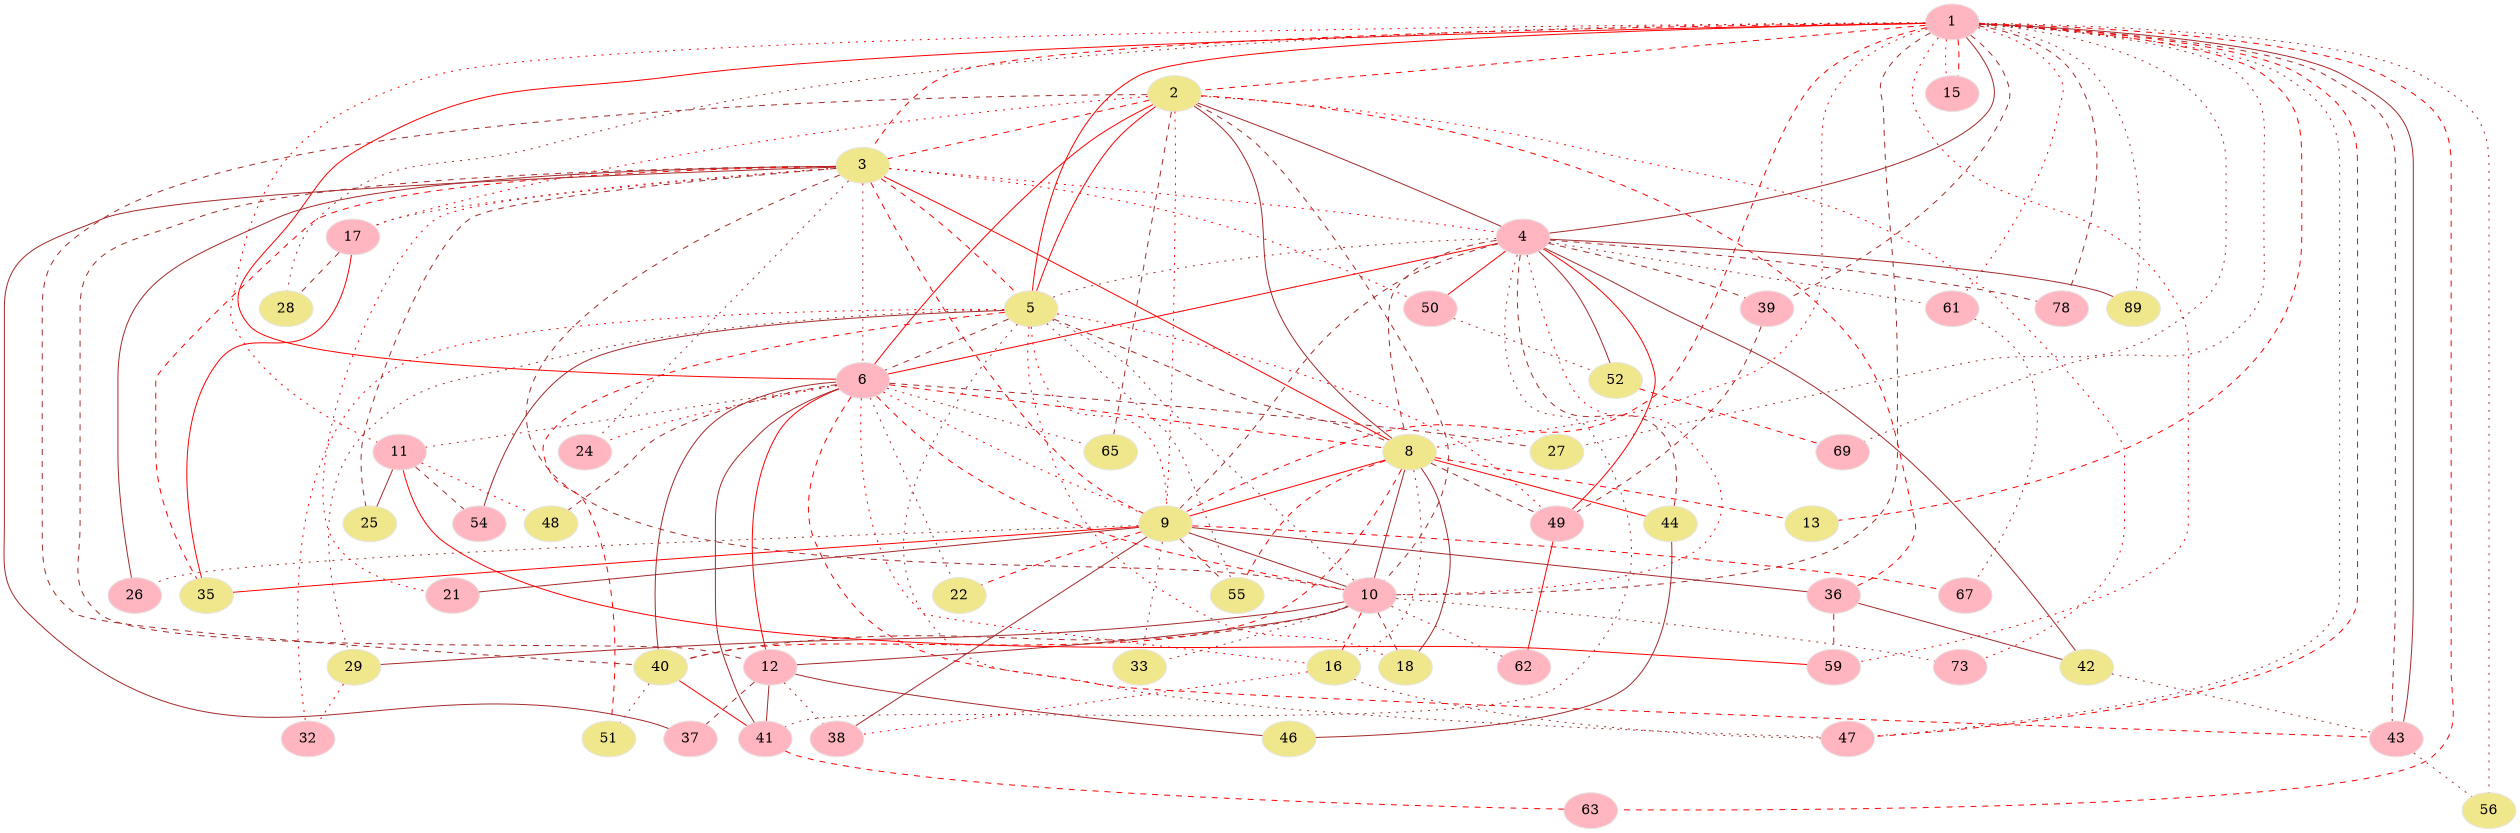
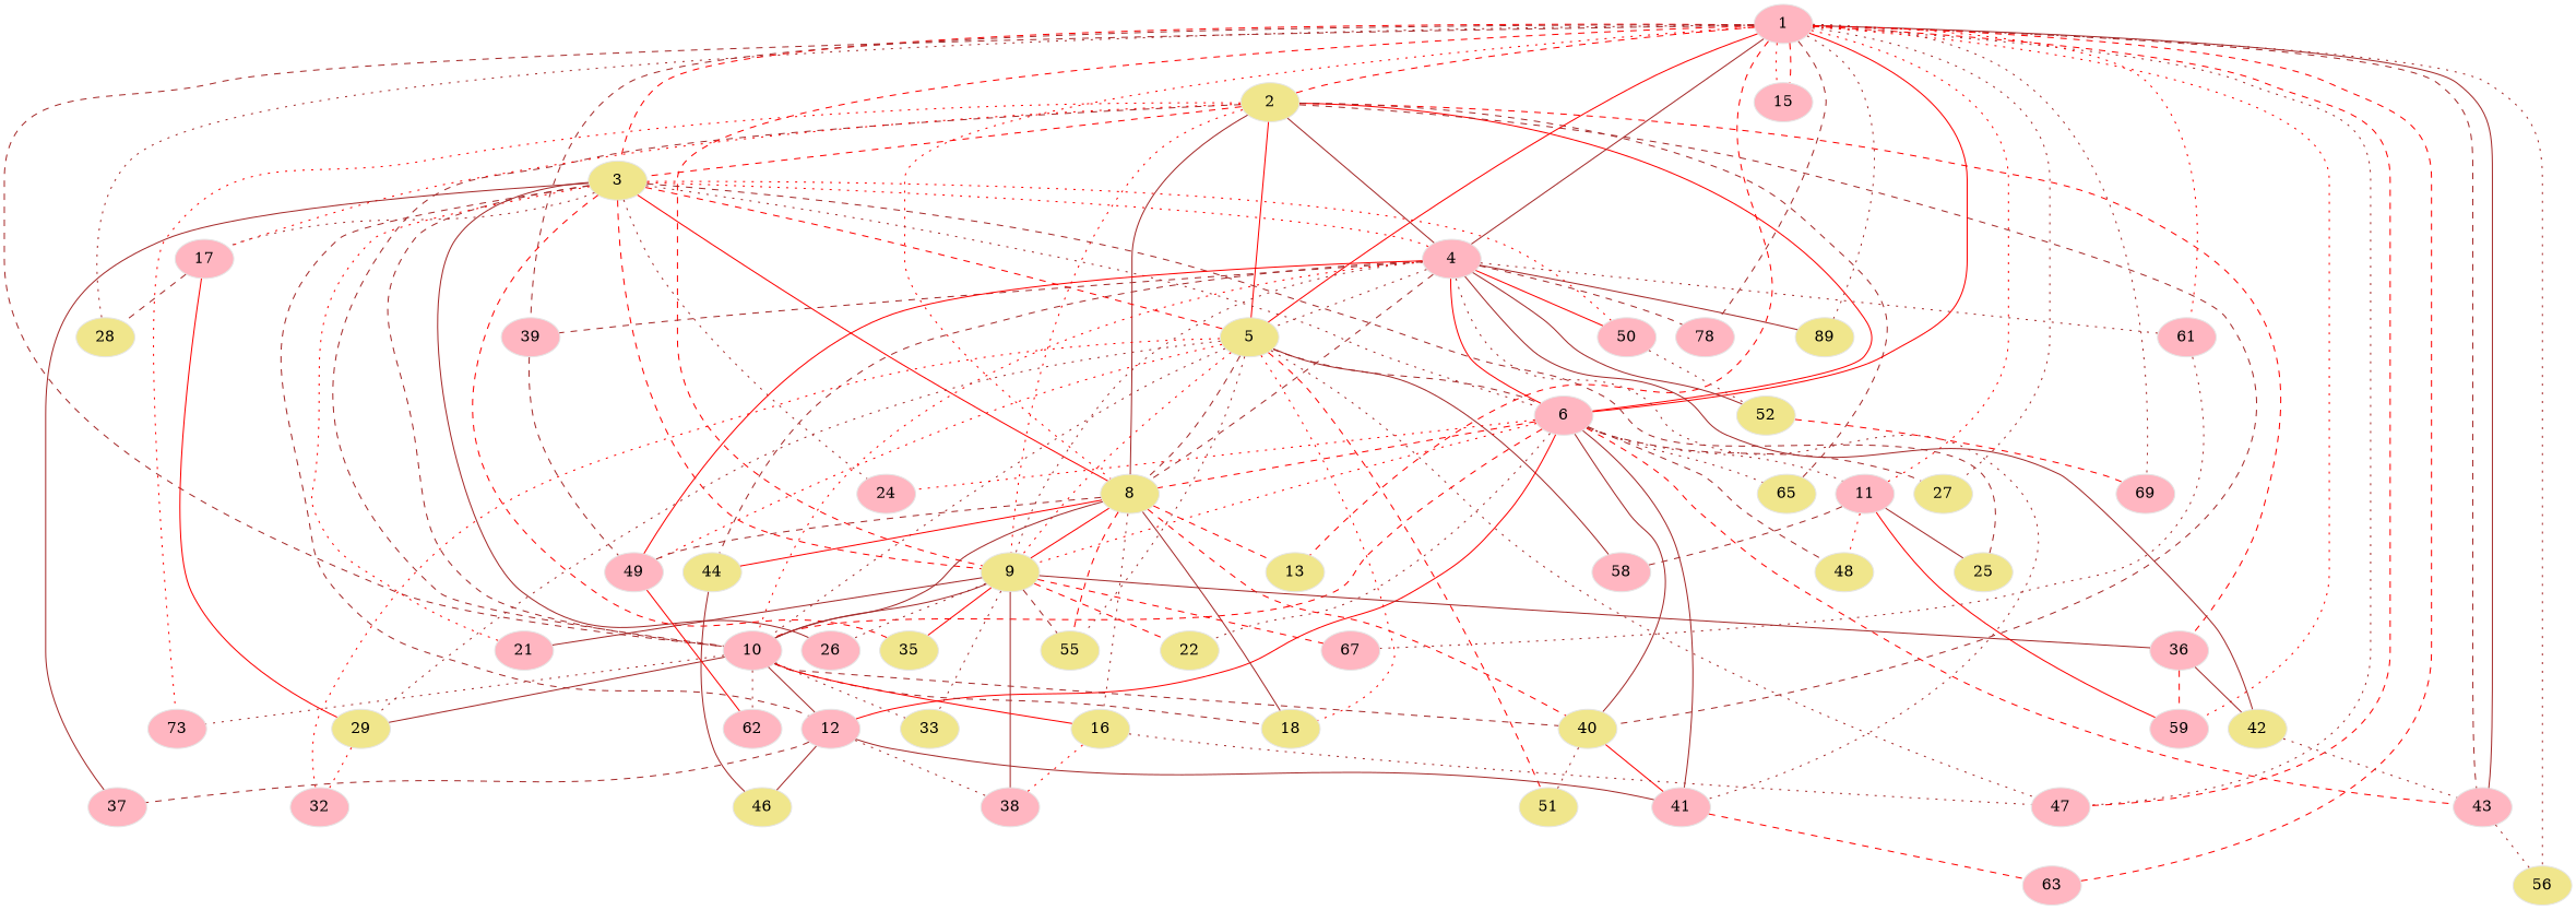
  graph {
    node [color=gray90 fillcolor=lightpink style=filled]
    edge [color=brown style=dotted]
    2 [fillcolor=khaki]
    1
    3 [fillcolor=khaki]
    4
    5 [fillcolor=khaki]
    6 [super="+7+70"]
    8 [fillcolor=khaki super="+93+79+94+82+92+19+54"]
    9 [fillcolor=khaki super="+81+86+14+57+23"]
    10 [super="+34+60+40+91+87+84"]
    11
    13 [fillcolor=khaki]
    15
    27 [fillcolor=khaki]
    28 [fillcolor=khaki]
    39
    43 [super="+95"]
    47 [super="+71+53"]
    56 [fillcolor=khaki super="+90"]
    59 [super="+68"]
    61
    63 [super="+83"]
    69
    78
    89 [fillcolor=khaki]
    17
    n26 [fillcolor=khaki label=40 super="+76+77+45"]
    36
    65 [fillcolor=khaki]
    73
    12
    21
    24
    25 [fillcolor=khaki]
    26
    35 [fillcolor=khaki]
    37
    50
    41
    42 [fillcolor=khaki]
    44 [fillcolor=khaki]
    49 [super="+80"]
    52 [fillcolor=khaki]
    18 [fillcolor=khaki]
    29 [fillcolor=khaki super="+31"]
    32
    51 [fillcolor=khaki]
    55 [fillcolor=khaki]
-   58 [super="+72" label=54]
+   58 [super="+72"]
    16 [fillcolor=khaki super="+74"]
    22 [fillcolor=khaki]
    48 [fillcolor=khaki]
    33 [fillcolor=khaki]
    38
    67
    62
    46 [fillcolor=khaki]
    2 -- 3 [color=red style=dashed]
    2 -- 4 [style=solid]
    2 -- 5 [color=red style=solid]
    2 -- 6 [color=red style=solid weight=2]
    2 -- 8 [style=solid]
    2 -- 9 [color=red]
    2 -- 10 [style=dashed]
    2 -- 17 [color=red]
    2 -- n26 [style=dashed]
    2 -- 36 [color=red style=dashed]
    2 -- 65 [style=dashed]
    2 -- 73 [color=red]
    1 -- 2 [color=red style=dashed]
    1 -- 3 [color=red style=dashed]
    1 -- 4 [style=solid]
    1 -- 5 [color=red style=solid]
    1 -- 6 [color=red style=solid weight=2]
    1 -- 8 [color=red weight=3]
    1 -- 9 [color=red style=dashed weight=2]
    1 -- 10 [style=dashed weight=3]
    1 -- 11 [color=red]
    1 -- 13 [color=red style=dashed]
    1 -- 15 [color=red]
    1 -- 15 [color=red style=dashed]
    1 -- 27
    1 -- 28
    1 -- 39 [style=dashed]
    1 -- 43 [style=dashed]
    1 -- 43 [style=solid]
    1 -- 47
    1 -- 47 [color=red style=dashed]
    1 -- 56 [weight=2]
    1 -- 59 [color=red]
    1 -- 61 [color=red]
    1 -- 63 [color=red style=dashed]
    1 -- 69
    1 -- 78 [style=dashed]
    1 -- 89
    3 -- 4 [color=red]
    3 -- 5 [color=red style=dashed]
    3 -- 6 [weight=2]
    3 -- 8 [color=red style=solid weight=2]
    3 -- 9 [color=red style=dashed weight=2]
    3 -- 10 [style=dashed]
    3 -- 17
    3 -- 12 [style=dashed]
    3 -- 21 [color=red]
    3 -- 24
    3 -- 25 [style=dashed]
    3 -- 26 [style=solid]
    3 -- 35 [color=red style=dashed]
    3 -- 37 [style=solid]
    3 -- 50 [color=red]
    4 -- 5
    4 -- 6 [color=red style=solid weight=2]
    4 -- 8 [style=dashed weight=2]
-   4 -- 9 [style=dashed weight=2]
+   4 -- 9 [weight=2]
    4 -- 10 [color=red weight=3]
    4 -- 39 [style=dashed]
    4 -- 61
    4 -- 78 [style=dashed]
    4 -- 89 [style=solid]
    4 -- 50 [color=red style=solid]
    4 -- 41
    4 -- 42 [style=solid]
    4 -- 44 [style=dashed]
    4 -- 49 [color=red style=solid]
    4 -- 52 [style=solid]
    5 -- 6 [style=dashed weight=2]
    5 -- 8 [style=dashed]
    5 -- 9 [color=red]
    5 -- 10
    5 -- 47
    5 -- 49 [color=red]
    5 -- 18 [color=red]
    5 -- 29
    5 -- 32 [color=red]
    5 -- 51 [color=red style=dashed]
    5 -- 55
    5 -- 58 [style=solid weight=2]
    6 -- 8 [color=red style=dashed weight=2]
    6 -- 9 [color=red weight=4]
    6 -- 10 [color=red style=dashed weight=3]
    6 -- 11
    6 -- 27 [style=dashed]
    6 -- 43 [color=red style=dashed]
    6 -- n26 [style=solid]
    6 -- 65
    6 -- 12 [color=red style=solid]
    6 -- 24 [color=red]
    6 -- 41 [style=solid]
-   6 -- 16 [color=red]
    6 -- 22
    6 -- 48 [style=dashed]
    8 -- 9 [color=red style=solid]
    8 -- 10 [style=solid weight=2]
    8 -- 13 [color=red style=dashed]
    8 -- n26 [color=red style=dashed]
    8 -- 44 [color=red style=solid]
    8 -- 49 [style=dashed]
    8 -- 18 [style=solid]
    8 -- 55 [color=red style=dashed]
    8 -- 16
    9 -- 10 [style=solid weight=2]
    9 -- 36 [style=solid weight=2]
    9 -- 21 [style=solid]
    9 -- 26
    9 -- 35 [color=red style=solid]
    9 -- 55 [style=dashed]
    9 -- 22 [color=red style=dashed]
    9 -- 33
    9 -- 38 [style=solid]
    9 -- 67 [color=red style=dashed]
    10 -- n26 [style=dashed]
    10 -- 73
    10 -- 12 [style=solid]
    10 -- 18 [style=dashed]
    10 -- 29 [style=solid]
-   10 -- 16 [color=red style=dashed]
+   10 -- 16 [color=red style=solid]
    10 -- 33
    10 -- 62
    11 -- 59 [color=red style=solid]
    11 -- 25 [style=solid]
    11 -- 58 [style=dashed]
    11 -- 48 [color=red]
    39 -- 49 [style=dashed]
    43 -- 56
    61 -- 67
    17 -- 28 [style=dashed]
-   17 -- 35 [color=red style=solid]
+   17 -- 29 [color=red style=solid]
    n26 -- 41 [color=red style=solid]
    n26 -- 51
    36 -- 59 [color=red style=dashed]
    36 -- 42 [style=solid]
    12 -- 37 [style=dashed]
    12 -- 41 [style=solid]
    12 -- 38
    12 -- 46 [style=solid]
    50 -- 52
    41 -- 63 [color=red style=dashed]
    42 -- 43
    44 -- 46 [style=solid]
    49 -- 62 [color=red style=solid]
    52 -- 69 [color=red style=dashed]
    29 -- 32 [color=red]
    16 -- 47
    16 -- 38 [color=red]
  }
